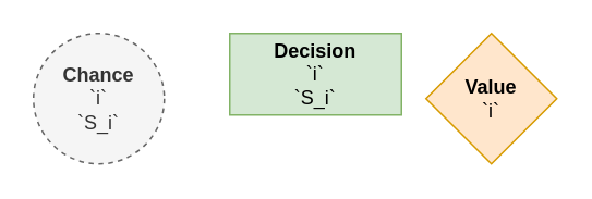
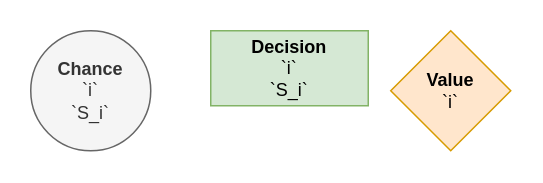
  <mxCell id="0" />
  <mxCell id="1" parent="0" />
- <mxCell id="2" value="&lt;b&gt;Chance&lt;/b&gt;&lt;br&gt;`i`&lt;br&gt;`S_i`" style="ellipse;whiteSpace=wrap;html=1;aspect=fixed;fillColor=#f5f5f5;strokeColor=#666666;fontColor=#333333;dashed=1;" parent="1" vertex="1"><mxGeometry x="20" y="20" width="80" height="80" as="geometry" /></mxCell>
+ <mxCell id="2" value="&lt;b&gt;Chance&lt;/b&gt;&lt;br&gt;`i`&lt;br&gt;`S_i`" style="ellipse;whiteSpace=wrap;html=1;aspect=fixed;fillColor=#f5f5f5;strokeColor=#666666;fontColor=#333333;" parent="1" vertex="1"><mxGeometry x="20" y="20" width="80" height="80" as="geometry" /></mxCell>
  <mxCell id="3" value="&lt;b&gt;Decision&lt;/b&gt;&lt;br&gt;`i`&lt;br&gt;`S_i`" style="whiteSpace=wrap;html=1;aspect=fixed;fontFamily=Helvetica;fontSize=12;align=center;strokeColor=#82b366;fillColor=#d5e8d4;" parent="1" vertex="1"><mxGeometry x="140" y="20" width="105" height="50" as="geometry" /></mxCell>
  <mxCell id="4" value="&lt;b&gt;Value&lt;/b&gt;&lt;br&gt;`i`" style="rhombus;whiteSpace=wrap;html=1;fontFamily=Helvetica;fontSize=12;fontColor=#000000;align=center;strokeColor=#d79b00;fillColor=#ffe6cc;" parent="1" vertex="1"><mxGeometry x="260" y="20" width="80" height="80" as="geometry" /></mxCell>
